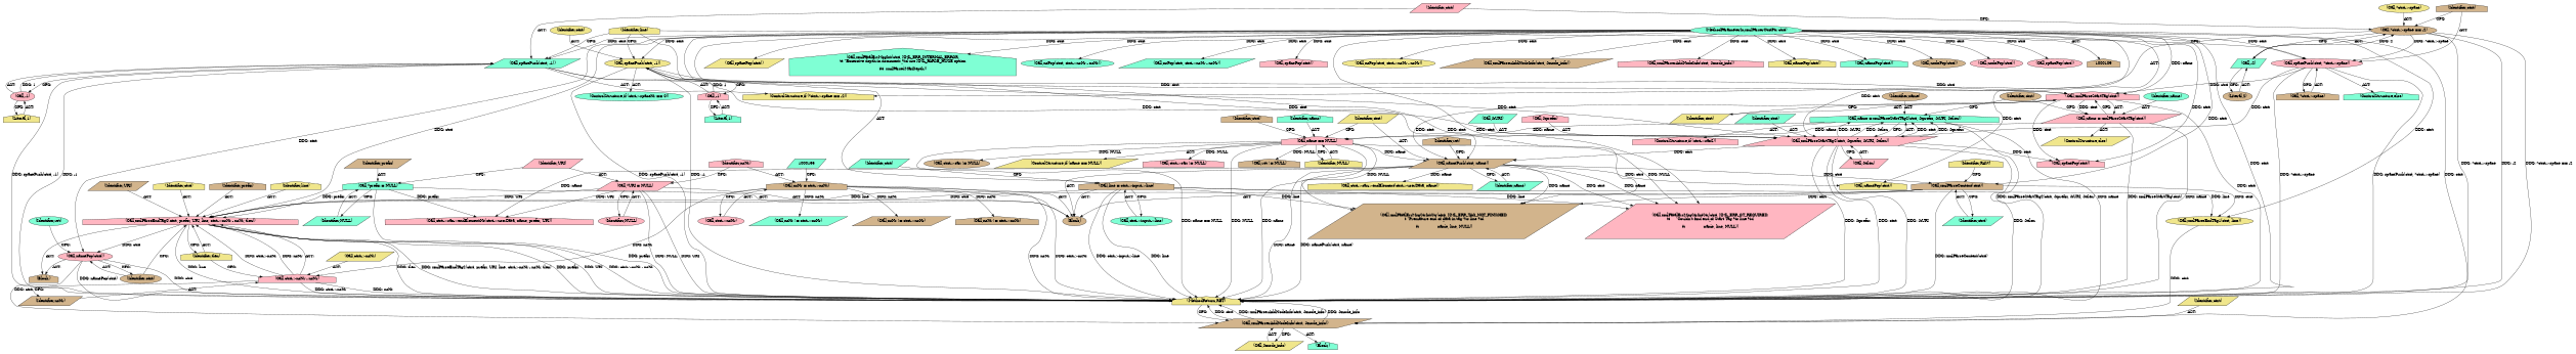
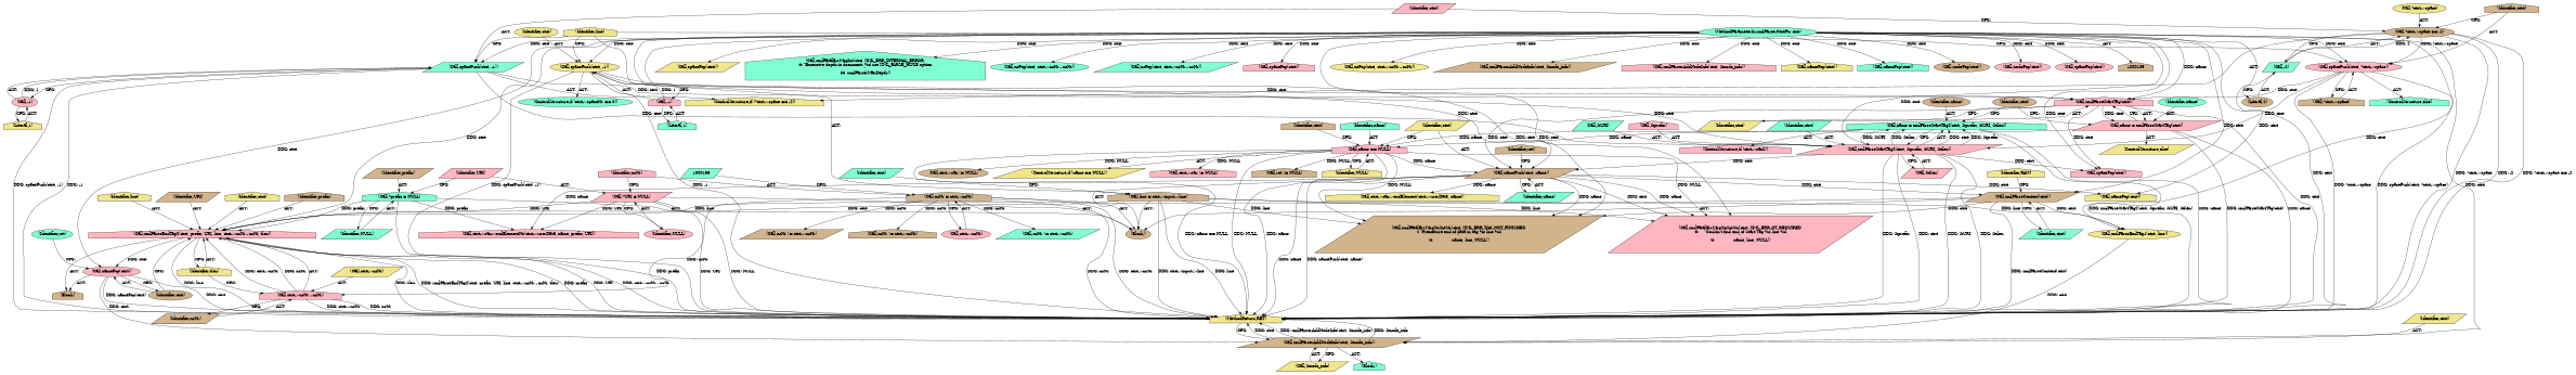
  digraph {
    node [fillcolor=tan shape=house style=filled]
    n1 [fillcolor=lightpink label="(Call,xmlParseEndTag2(ctxt, prefix, URI, line, ctxt->nsNr - nsNr, tlen))"]
    n2 [fillcolor=lightpink label="(Call,namePop(ctxt))" shape=ellipse]
    n3 [label="(Block,)"]
    n4 [fillcolor=khaki label="(MethodReturn,RET)"]
    n5 [fillcolor=khaki label="(Identifier,tlen)"]
    n6 [label="(Call,xmlParserAddNodeInfo(ctxt, &node_info))" shape=parallelogram]
    n7 [label="(Identifier,ctxt)" shape=ellipse]
    n8 [fillcolor=lightpink label="(Call,ctxt->nsNr - nsNr)"]
-   n9 [label="(Call,xmlParseContent(ctxt))"]
+   n9 [label="(Call,xmlParseContent(ctxt))" shape=parallelogram]
    n10 [fillcolor=khaki label="(Call,xmlParseEndTag1(ctxt, line))" shape=ellipse]
    n11 [fillcolor=aquamarine label="(Identifier,ctxt)" shape=parallelogram]
    n12 [label="(Call,xmlFatalErrMsgStrIntStr(ctxt, XML_ERR_TAG_NOT_FINISHED,\n\t \"Premature end of data in tag %s line %d\n\",\n\t\t                name, line, NULL))" shape=parallelogram]
    n13 [label="(Block,)" shape=ellipse]
    n14 [label="(Call,namePush(ctxt, name))" shape=parallelogram]
    n15 [fillcolor=khaki label="(Call,ctxt->sax->endElement(ctxt->userData, name))"]
    n16 [fillcolor=khaki label="(Call,namePop(ctxt))"]
    n17 [fillcolor=lightpink label="(Call,xmlFatalErrMsgStrIntStr(ctxt, XML_ERR_GT_REQUIRED,\n\t\t     \"Couldn't find end of Start Tag %s line %d\n\",\n\t\t                name, line, NULL))" shape=parallelogram]
    n18 [fillcolor=lightpink label="(Call,ctxt->sax->endElementNs(ctxt->userData, name, prefix, URI))"]
    n19 [fillcolor=aquamarine label="(Identifier,name)" shape=parallelogram]
    n20 [fillcolor=lightpink label="(Call,xmlParseStartTag2(ctxt, &prefix, &URI, &tlen))" shape=parallelogram]
    n21 [fillcolor=aquamarine label="(Call,name = xmlParseStartTag2(ctxt, &prefix, &URI, &tlen))"]
    n22 [fillcolor=lightpink label="(Call,&tlen)" shape=parallelogram]
    n23 [fillcolor=lightpink label="(Call,spacePop(ctxt))"]
    n24 [fillcolor=lightpink label="(Call,name == NULL)"]
    n25 [fillcolor=lightpink label="(ControlStructure,if (ctxt->sax2))"]
    n26 [fillcolor=aquamarine label="(Call,spacePush(ctxt, -1))" shape=parallelogram]
    n27 [fillcolor=lightpink label="(Call,-1)" shape=ellipse]
    n28 [fillcolor=lightpink label="(Call,xmlParseStartTag(ctxt))"]
    n29 [fillcolor=khaki label="(ControlStructure,if (*ctxt->space == -2))"]
    n30 [fillcolor=khaki label="(Literal,1)"]
    n31 [fillcolor=lightpink label="(Call,name = xmlParseStartTag(ctxt))" shape=parallelogram]
    n32 [fillcolor=khaki label="(Identifier,ctxt)" shape=parallelogram]
    n33 [fillcolor=aquamarine label="(MethodParameterIn,xmlParserCtxtPtr ctxt)" shape=ellipse]
    n34 [fillcolor=khaki label="(Call,spacePush(ctxt, -1))" shape=ellipse]
    n35 [fillcolor=lightpink label="(Call,spacePush(ctxt, *ctxt->space))" shape=ellipse]
    n36 [fillcolor=khaki label="(Call,spacePop(ctxt))" shape=parallelogram]
    n37 [fillcolor=aquamarine label="(Call,xmlFatalErrMsgInt(ctxt, XML_ERR_INTERNAL_ERROR,\n\t\t \"Excessive depth in document: %d use XML_PARSE_HUGE option\n\",\n\t\t\t  xmlParserMaxDepth))"]
    n38 [fillcolor=aquamarine label="(Call,nsPop(ctxt, ctxt->nsNr - nsNr))" shape=ellipse]
    n39 [fillcolor=aquamarine label="(Call,nsPop(ctxt, ctxt->nsNr - nsNr))" shape=parallelogram]
    n40 [fillcolor=lightpink label="(Call,spacePop(ctxt))"]
    n41 [fillcolor=khaki label="(Call,nsPop(ctxt, ctxt->nsNr - nsNr))" shape=ellipse]
    n42 [label="(Call,xmlParserAddNodeInfo(ctxt, &node_info))" shape=parallelogram]
    n43 [fillcolor=lightpink label="(Call,xmlParserAddNodeInfo(ctxt, &node_info))"]
    n44 [fillcolor=khaki label="(Call,namePop(ctxt))"]
    n45 [fillcolor=aquamarine label="(Call,namePop(ctxt))"]
    n46 [label="(Call,nodePop(ctxt))" shape=ellipse]
    n47 [fillcolor=lightpink label="(Call,nodePop(ctxt))" shape=ellipse]
    n48 [fillcolor=lightpink label="(Call,spacePop(ctxt))" shape=ellipse]
    1000109
    n50 [fillcolor=lightpink label="(Call,-1)"]
    n51 [fillcolor=aquamarine label="(ControlStructure,if (ctxt->spaceNr == 0))" shape=ellipse]
    n52 [label="(Call,*ctxt->space)"]
    n53 [fillcolor=aquamarine label="(ControlStructure,else)"]
    n54 [fillcolor=khaki label="(Call,&node_info)" shape=parallelogram]
    n55 [fillcolor=aquamarine label="(Block,)"]
    n56 [fillcolor=aquamarine label="(Literal,1)"]
    n57 [label="(Call,*ctxt->space == -2)" shape=ellipse]
    n58 [fillcolor=aquamarine label="(Call,-2)" shape=parallelogram]
    n59 [label="(Literal,2)" shape=ellipse]
    n60 [fillcolor=khaki label="(ControlStructure,else)" shape=parallelogram]
    n61 [label="(Call,ctxt->sax != NULL)" shape=ellipse]
    n62 [fillcolor=khaki label="(ControlStructure,if (name == NULL))" shape=parallelogram]
    n63 [fillcolor=lightpink label="(Call,ctxt->sax != NULL)"]
    n64 [label="(Call,ret != NULL)"]
    n65 [fillcolor=khaki label="(Identifier,NULL)"]
    n66 [fillcolor=aquamarine label="(Call,*prefix = NULL)"]
    n67 [fillcolor=aquamarine label="(Identifier,NULL)" shape=parallelogram]
    n68 [fillcolor=lightpink label="(Call,*URI = NULL)" shape=parallelogram]
    n69 [fillcolor=lightpink label="(Identifier,NULL)" shape=ellipse]
    n70 [label="(Call,line = ctxt->input->line)"]
-   n71 [fillcolor=aquamarine label="(Call,ctxt->input->line)" shape=ellipse]
    n72 [label="(Identifier,nsNr)" shape=parallelogram]
    n73 [label="(Call,nsNr = ctxt->nsNr)"]
    n74 [fillcolor=lightpink label="(Call,ctxt->nsNr)" shape=ellipse]
    n75 [fillcolor=aquamarine label="(Call,nsNr != ctxt->nsNr)" shape=parallelogram]
    n76 [label="(Call,nsNr != ctxt->nsNr)" shape=parallelogram]
    n77 [label="(Call,nsNr != ctxt->nsNr)"]
    n78 [fillcolor=khaki label="(Call,ctxt->nsNr)" shape=parallelogram]
    n79 [label="(Identifier,ctxt)"]
    n80 [fillcolor=khaki label="(Identifier,ctxt)"]
    n81 [fillcolor=khaki label="(Identifier,ctxt)" shape=parallelogram]
    n82 [label="(Identifier,prefix)"]
    n83 [fillcolor=khaki label="(Call,*ctxt->space)" shape=ellipse]
    n84 [fillcolor=khaki label="(Identifier,line)"]
    n85 [label="(Identifier,name)" shape=ellipse]
    n86 [fillcolor=khaki label="(Identifier,line)"]
    n87 [fillcolor=aquamarine label="(Identifier,name)"]
    n88 [fillcolor=khaki label="(Identifier,ctxt)" shape=ellipse]
    n89 [fillcolor=aquamarine label="(Identifier,ctxt)" shape=parallelogram]
    n90 [fillcolor=lightpink label="(Identifier,URI)" shape=parallelogram]
    n91 [label="(Identifier,ctxt)" shape=ellipse]
    n92 [fillcolor=aquamarine label="(Call,&URI)" shape=parallelogram]
    n93 [label="(Identifier,ret)"]
    n94 [fillcolor=lightpink label="(Call,&prefix)"]
    n95 [fillcolor=khaki label="(Identifier,ctxt)" shape=parallelogram]
    n96 [fillcolor=aquamarine label="(Identifier,name)" shape=ellipse]
    n97 [fillcolor=lightpink label="(Identifier,nsNr)"]
    n98 [label="(Identifier,ctxt)"]
    n99 [label="(Identifier,prefix)" shape=parallelogram]
    n100 [fillcolor=lightpink label="(Identifier,ctxt)" shape=parallelogram]
    n101 [label="(Identifier,URI)" shape=parallelogram]
    n102 [fillcolor=aquamarine label="(Identifier,ctxt)" shape=parallelogram]
    n103 [fillcolor=khaki label="(Identifier,RAW)"]
    n104 [fillcolor=aquamarine label="(Identifier,ret)" shape=ellipse]
    1000135 [fillcolor=aquamarine shape=parallelogram]
    n1 -> n2 [label="DDG: ctxt"]
    n1 -> n3 [label="AST: "]
    n1 -> n4 [label="DDG: line"]
    n1 -> n4 [label="DDG: tlen"]
    n1 -> n4 [label="DDG: xmlParseEndTag2(ctxt, prefix, URI, line, ctxt->nsNr - nsNr, tlen)"]
    n1 -> n4 [label="DDG: prefix"]
    n1 -> n4 [label="DDG: URI"]
    n1 -> n4 [label="DDG: ctxt->nsNr - nsNr"]
    n1 -> n5 [label="CFG: "]
    n2 -> n3 [label="AST: "]
    n2 -> n4 [label="DDG: ctxt"]
    n2 -> n4 [label="DDG: namePop(ctxt)"]
    n2 -> n6 [label="DDG: ctxt"]
    n2 -> n7 [label="CFG: "]
    n4 -> n6 [label="CFG: "]
    n5 -> n1 [label="AST: "]
    n5 -> n8 [label="CFG: "]
    n6 -> n4 [label="DDG: ctxt"]
    n6 -> n4 [label="DDG: xmlParserAddNodeInfo(ctxt, &node_info)"]
    n6 -> n4 [label="DDG: &node_info"]
    n6 -> n54 [label="CFG: "]
    n6 -> n55 [label="AST: "]
    n7 -> n1 [label="CFG: "]
    n7 -> n2 [label="AST: "]
    n8 -> n1 [label="AST: "]
    n8 -> n1 [label="DDG: ctxt->nsNr"]
    n8 -> n1 [label="DDG: nsNr"]
    n8 -> n4 [label="DDG: ctxt->nsNr"]
    n8 -> n4 [label="DDG: nsNr"]
    n8 -> n72 [label="CFG: "]
    n9 -> n1 [label="DDG: ctxt"]
    n9 -> n4 [label="DDG: xmlParseContent(ctxt)"]
    n9 -> n10 [label="DDG: ctxt"]
    n9 -> n11 [label="CFG: "]
    n9 -> n12 [label="DDG: ctxt"]
    n9 -> n13 [label="AST: "]
    n10 -> n6 [label="DDG: ctxt"]
    n11 -> n9 [label="AST: "]
    n14 -> n4 [label="DDG: name"]
    n14 -> n4 [label="DDG: namePush(ctxt, name)"]
    n14 -> n9 [label="DDG: ctxt"]
    n14 -> n12 [label="DDG: name"]
    n14 -> n13 [label="AST: "]
    n14 -> n15 [label="DDG: name"]
    n14 -> n16 [label="DDG: ctxt"]
    n14 -> n17 [label="DDG: ctxt"]
    n14 -> n17 [label="DDG: name"]
    n14 -> n18 [label="DDG: name"]
    n14 -> n19 [label="CFG: "]
    n19 -> n14 [label="AST: "]
    n20 -> n4 [label="DDG: &URI"]
    n20 -> n4 [label="DDG: &tlen"]
    n20 -> n4 [label="DDG: &prefix"]
    n20 -> n4 [label="DDG: ctxt"]
    n20 -> n14 [label="DDG: ctxt"]
    n20 -> n21 [label="AST: "]
    n20 -> n21 [label="DDG: ctxt"]
    n20 -> n21 [label="DDG: &prefix"]
    n20 -> n21 [label="DDG: &URI"]
    n20 -> n21 [label="DDG: &tlen"]
    n20 -> n22 [label="CFG: "]
    n20 -> n23 [label="DDG: ctxt"]
    n21 -> n4 [label="DDG: xmlParseStartTag2(ctxt, &prefix, &URI, &tlen)"]
    n21 -> n4 [label="DDG: name"]
    n21 -> n20 [label="CFG: "]
    n21 -> n24 [label="DDG: name"]
    n21 -> n25 [label="AST: "]
    n22 -> n20 [label="AST: "]
    n24 -> n4 [label="DDG: name"]
    n24 -> n4 [label="DDG: name == NULL"]
    n24 -> n4 [label="DDG: NULL"]
    n24 -> n12 [label="DDG: NULL"]
    n24 -> n14 [label="DDG: name"]
    n24 -> n17 [label="DDG: NULL"]
    n24 -> n61 [label="DDG: NULL"]
    n24 -> n62 [label="AST: "]
    n24 -> n63 [label="DDG: NULL"]
    n24 -> n64 [label="DDG: NULL"]
    n24 -> n65 [label="CFG: "]
    n26 -> n4 [label="DDG: spacePush(ctxt, -1)"]
    n26 -> n4 [label="DDG: -1"]
    n26 -> n20 [label="DDG: ctxt"]
    n26 -> n27 [label="CFG: "]
    n26 -> n28 [label="DDG: ctxt"]
    n26 -> n29 [label="AST: "]
    n27 -> n26 [label="AST: "]
    n27 -> n26 [label="DDG: 1"]
    n27 -> n30 [label="CFG: "]
    n28 -> n4 [label="DDG: ctxt"]
    n28 -> n14 [label="DDG: ctxt"]
    n28 -> n23 [label="DDG: ctxt"]
    n28 -> n31 [label="AST: "]
    n28 -> n31 [label="DDG: ctxt"]
    n28 -> n32 [label="CFG: "]
    n30 -> n27 [label="AST: "]
    n31 -> n4 [label="DDG: xmlParseStartTag(ctxt)"]
    n31 -> n4 [label="DDG: name"]
    n31 -> n24 [label="DDG: name"]
-   n31 -> n28 [label="CFG: "]
+   n31 -> n28 [label="URI: "]
    n31 -> n60 [label="AST: "]
    n32 -> n28 [label="AST: "]
    n33 -> n1 [label="DDG: ctxt"]
    n33 -> n2 [label="DDG: ctxt"]
    n33 -> n4 [label="DDG: ctxt"]
    n33 -> n6 [label="DDG: ctxt"]
    n33 -> n9 [label="DDG: ctxt"]
    n33 -> n10 [label="DDG: ctxt"]
    n33 -> n12 [label="DDG: ctxt"]
    n33 -> n14 [label="DDG: ctxt"]
    n33 -> n16 [label="DDG: ctxt"]
    n33 -> n17 [label="DDG: ctxt"]
    n33 -> n20 [label="DDG: ctxt"]
    n33 -> n23 [label="DDG: ctxt"]
    n33 -> n26 [label="DDG: ctxt"]
    n33 -> n28 [label="DDG: name"]
    n33 -> n34 [label="DDG: ctxt"]
    n33 -> n35 [label="DDG: ctxt"]
    n33 -> n36 [label="DDG: ctxt"]
    n33 -> n37 [label="DDG: ctxt"]
    n33 -> n38 [label="DDG: ctxt"]
    n33 -> n39 [label="DDG: ctxt"]
    n33 -> n40 [label="DDG: ctxt"]
    n33 -> n41 [label="DDG: ctxt"]
    n33 -> n42 [label="DDG: ctxt"]
    n33 -> n43 [label="DDG: ctxt"]
    n33 -> n44 [label="DDG: ctxt"]
    n33 -> n45 [label="DDG: ctxt"]
    n33 -> n46 [label="DDG: ctxt"]
    n33 -> n47 [label="DDG: ctxt"]
    n33 -> n48 [label="DDG: ctxt"]
    n33 -> 1000109 [label="AST: "]
    n34 -> n4 [label="DDG: spacePush(ctxt, -1)"]
    n34 -> n4 [label="DDG: -1"]
    n34 -> n20 [label="DDG: ctxt"]
    n34 -> n28 [label="DDG: ctxt"]
    n34 -> n50 [label="CFG: "]
    n34 -> n51 [label="AST: "]
    n35 -> n4 [label="DDG: *ctxt->space"]
    n35 -> n4 [label="DDG: spacePush(ctxt, *ctxt->space)"]
    n35 -> n20 [label="DDG: ctxt"]
    n35 -> n28 [label="DDG: ctxt"]
    n35 -> n52 [label="CFG: "]
    n35 -> n53 [label="AST: "]
    n50 -> n34 [label="AST: "]
    n50 -> n34 [label="DDG: 1"]
    n50 -> n56 [label="CFG: "]
    n52 -> n35 [label="AST: "]
    n54 -> n6 [label="AST: "]
    n56 -> n50 [label="AST: "]
    n57 -> n4 [label="DDG: *ctxt->space"]
    n57 -> n4 [label="DDG: -2"]
    n57 -> n4 [label="DDG: *ctxt->space == -2"]
    n57 -> n29 [label="AST: "]
    n57 -> n35 [label="DDG: *ctxt->space"]
    n57 -> n58 [label="CFG: "]
    n58 -> n57 [label="AST: "]
    n58 -> n57 [label="DDG: 2"]
    n58 -> n59 [label="CFG: "]
    n59 -> n58 [label="AST: "]
    n65 -> n24 [label="AST: "]
    n66 -> n1 [label="DDG: prefix"]
    n66 -> n4 [label="DDG: prefix"]
    n66 -> n13 [label="AST: "]
    n66 -> n18 [label="DDG: prefix"]
    n66 -> n67 [label="CFG: "]
    n67 -> n66 [label="AST: "]
    n68 -> n1 [label="DDG: URI"]
    n68 -> n4 [label="DDG: NULL"]
    n68 -> n4 [label="DDG: URI"]
    n68 -> n13 [label="AST: "]
    n68 -> n18 [label="DDG: URI"]
    n68 -> n69 [label="CFG: "]
    n69 -> n68 [label="AST: "]
    n70 -> n1 [label="DDG: line"]
    n70 -> n4 [label="DDG: line"]
    n70 -> n4 [label="DDG: ctxt->input->line"]
    n70 -> n10 [label="DDG: line"]
    n70 -> n12 [label="DDG: line"]
    n70 -> n13 [label="AST: "]
    n70 -> n17 [label="DDG: line"]
-   n70 -> n71 [label="CFG: "]
-   n71 -> n70 [label="AST: "]
    n72 -> n8 [label="AST: "]
    n73 -> n4 [label="DDG: nsNr"]
    n73 -> n4 [label="DDG: ctxt->nsNr"]
    n73 -> n8 [label="DDG: nsNr"]
    n73 -> n13 [label="AST: "]
    n73 -> n74 [label="CFG: "]
    n73 -> n75 [label="DDG: nsNr"]
    n73 -> n76 [label="DDG: nsNr"]
    n73 -> n77 [label="DDG: nsNr"]
    n74 -> n73 [label="AST: "]
    n78 -> n8 [label="AST: "]
    n79 -> n24 [label="CFG: "]
    n80 -> n1 [label="AST: "]
    n81 -> n6 [label="AST: "]
    n82 -> n1 [label="AST: "]
    n83 -> n57 [label="AST: "]
    n84 -> n1 [label="AST: "]
    n85 -> n21 [label="AST: "]
    n86 -> n26 [label="CFG: "]
    n86 -> n34 [label="CFG: "]
    n86 -> n35 [label="CFG: "]
    n86 -> n70 [label="AST: "]
    n87 -> n24 [label="AST: "]
    n88 -> n34 [label="AST: "]
    n89 -> n20 [label="AST: "]
    n90 -> n66 [label="CFG: "]
    n90 -> n68 [label="AST: "]
    n91 -> n21 [label="CFG: "]
    n91 -> n31 [label="CFG: "]
    n92 -> n20 [label="AST: "]
    n93 -> n14 [label="CFG: "]
    n94 -> n20 [label="AST: "]
    n95 -> n14 [label="AST: "]
    n95 -> n24 [label="CFG: "]
    n96 -> n31 [label="AST: "]
    n97 -> n68 [label="CFG: "]
    n97 -> n73 [label="AST: "]
    n98 -> n35 [label="AST: "]
    n98 -> n57 [label="CFG: "]
    n99 -> n66 [label="AST: "]
    n100 -> n26 [label="AST: "]
    n100 -> n57 [label="CFG: "]
    n101 -> n1 [label="AST: "]
    n102 -> n70 [label="CFG: "]
    n103 -> n9 [label="CFG: "]
    n104 -> n2 [label="CFG: "]
    1000135 -> n73 [label="CFG: "]
  }
